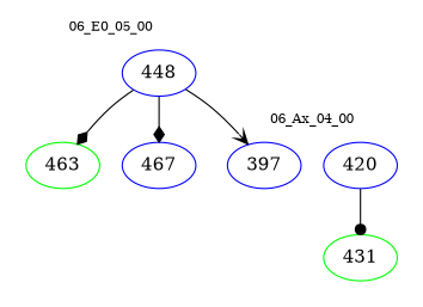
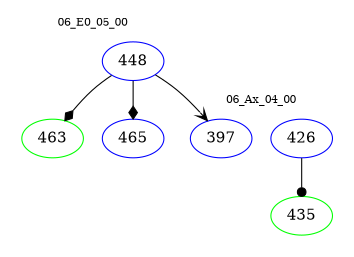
  digraph {
    node [color=blue]
    edge [arrowhead=diamond color=black]
-   n1 [label=420]
+   n1 [label=426]
    n2 [label=397]
-   n3 [color=green label=431]
+   n3 [color=green label=435]
    n4 [label=448]
    n5 [color=green label=463]
-   n6 [label=467]
+   n6 [label=465]
    subgraph cluster_1 {
      color=white
      fontsize=10
      label="06_Ax_04_00"
      n1
      n2
      n3
    }
    subgraph cluster_2 {
      color=white
      fontsize=10
      label="06_E0_05_00"
      n4
      n5
      n6
    }
    n1 -> n3 [arrowhead=dot]
    n4 -> n2 [arrowhead=vee]
    n4 -> n5
    n4 -> n6
  }
